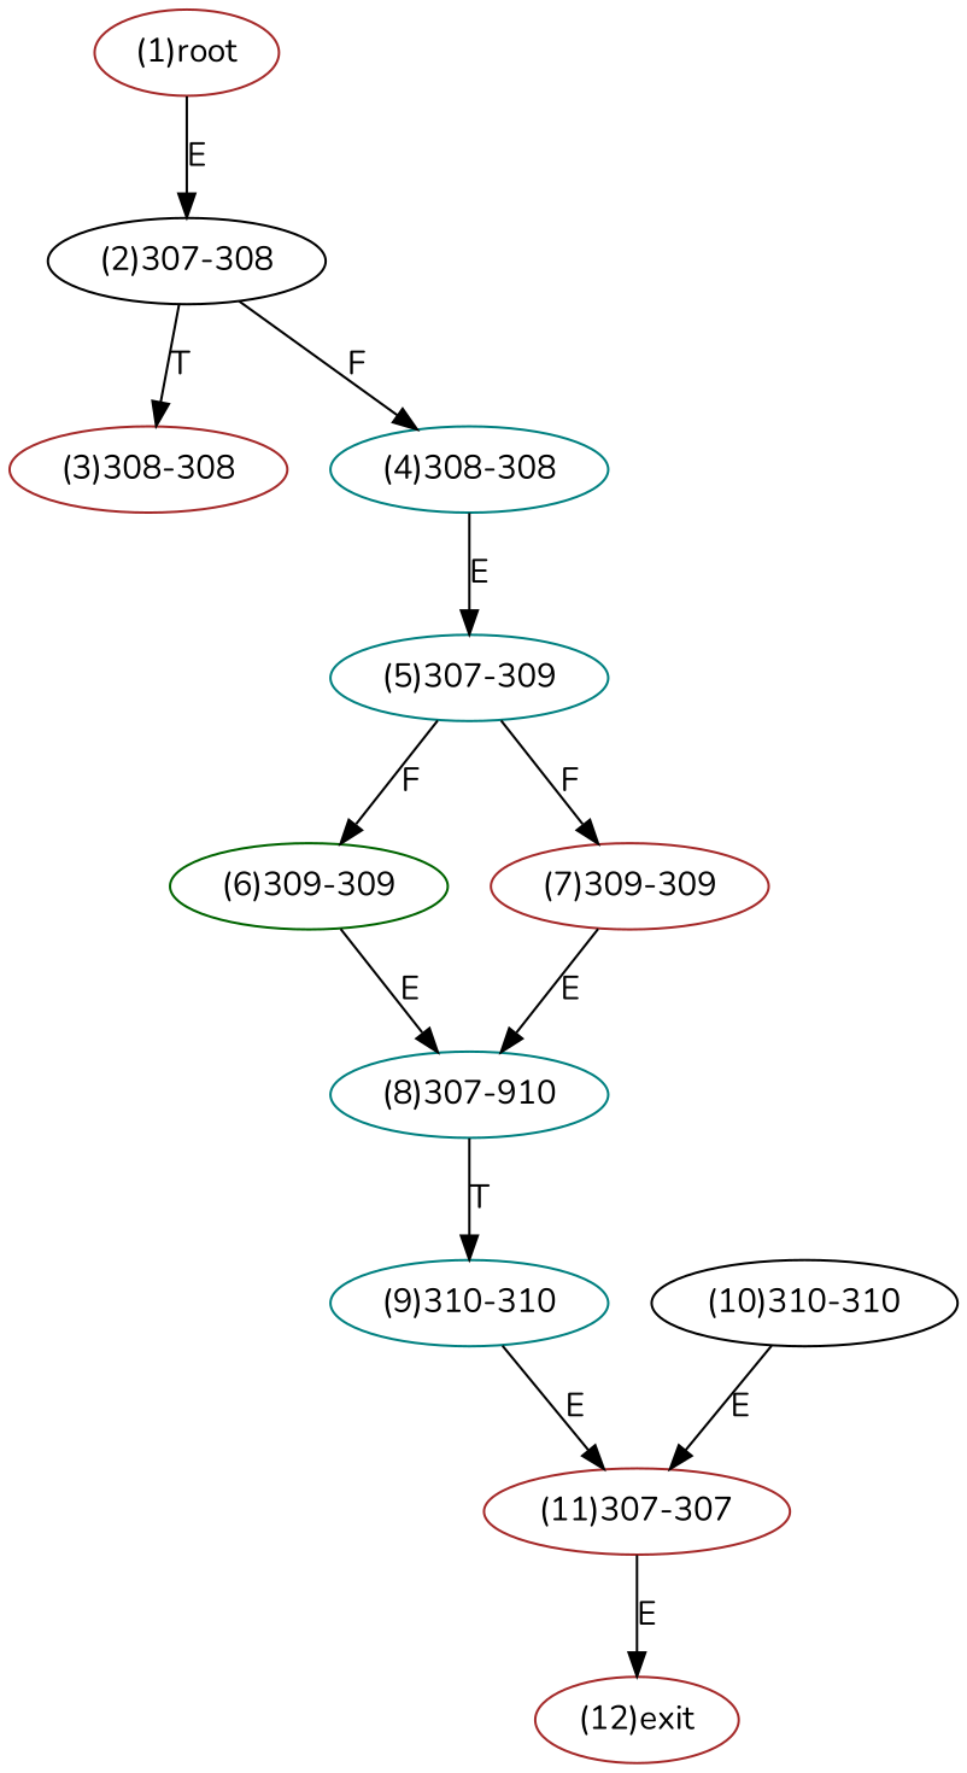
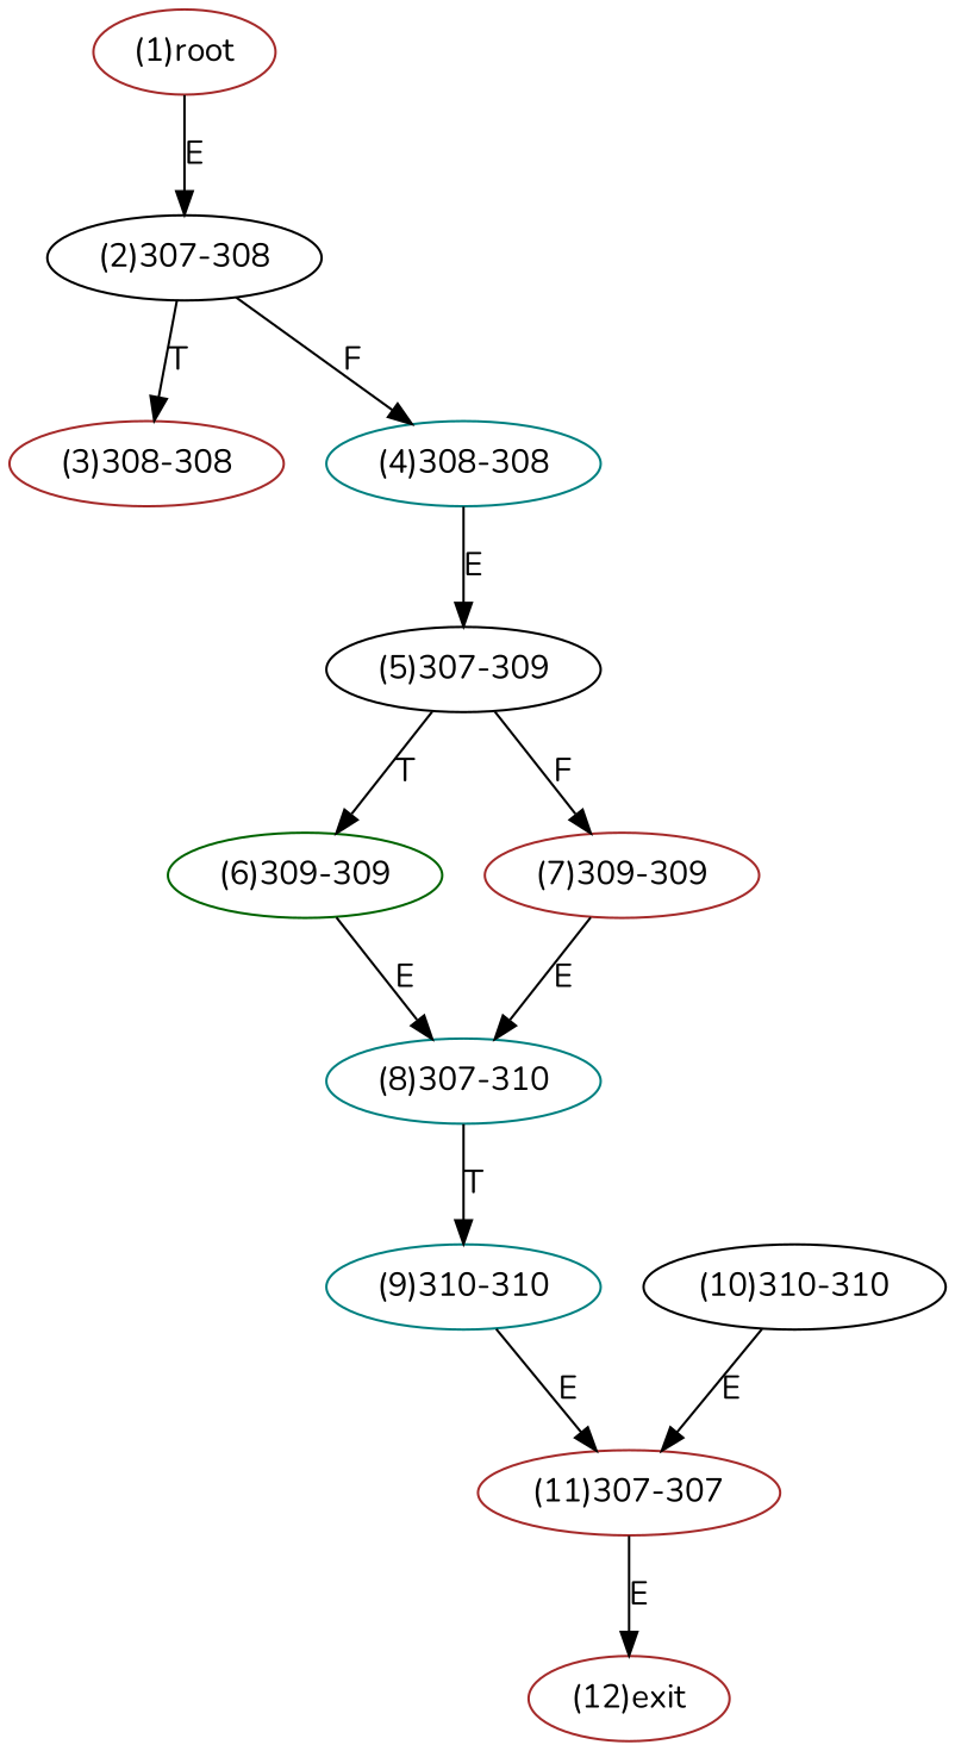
  digraph {
    fontname=Nunito
    node [color=brown fontname=Nunito]
    edge [fontname=Nunito]
    n1 [label="(1)root"]
    n2 [color=black label="(2)307-308"]
    n3 [label="(3)308-308"]
    n4 [color=teal label="(4)308-308"]
-   n5 [color=teal label="(5)307-309"]
+   n5 [color=black label="(5)307-309"]
    n6 [color=darkgreen label="(6)309-309"]
    n7 [label="(7)309-309"]
-   n8 [color=teal label="(8)307-910"]
+   n8 [color=teal label="(8)307-310"]
    n9 [color=teal label="(9)310-310"]
    n10 [label="(11)307-307"]
    n11 [color=black label="(10)310-310"]
    n12 [label="(12)exit"]
    n1 -> n2 [label=E]
    n2 -> n3 [label=T]
    n2 -> n4 [label=F]
    n4 -> n5 [label=E]
-   n5 -> n6 [label=F]
+   n5 -> n6 [label=T]
    n5 -> n7 [label=F]
    n6 -> n8 [label=E]
    n7 -> n8 [label=E]
    n8 -> n9 [label=T]
    n9 -> n10 [label=E]
    n10 -> n12 [label=E]
    n11 -> n10 [label=E]
  }
